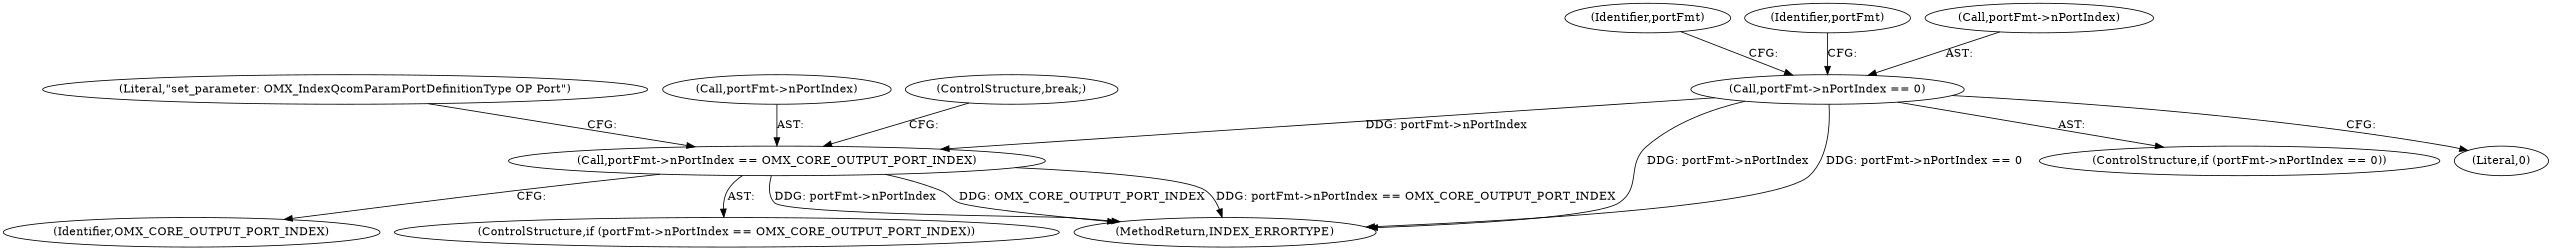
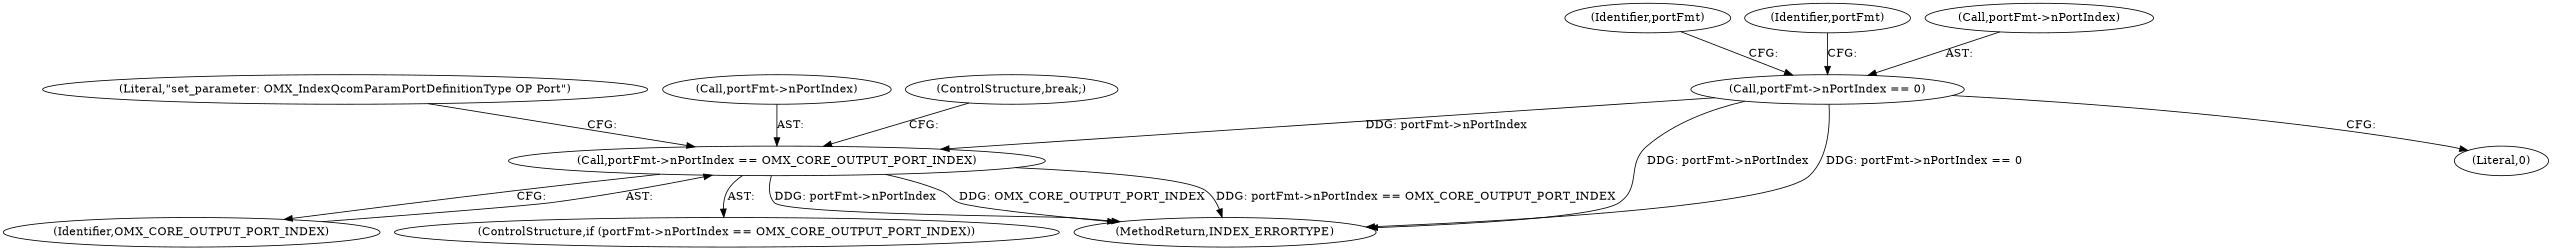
  digraph {
    n1 [label="(Call,portFmt->nPortIndex == 0)"]
    n2 [label="(Call,portFmt->nPortIndex == OMX_CORE_OUTPUT_PORT_INDEX)"]
-   n3 [label="(ControlStructure,if (portFmt->nPortIndex == 0))"]
    n4 [label="(Literal,0)"]
    n5 [label="(MethodReturn,INDEX_ERRORTYPE)"]
    n6 [label="(Identifier,OMX_CORE_OUTPUT_PORT_INDEX)"]
    n7 [label="(ControlStructure,if (portFmt->nPortIndex == OMX_CORE_OUTPUT_PORT_INDEX))"]
    n8 [label="(Identifier,portFmt)"]
    n9 [label="(Literal,\"set_parameter: OMX_IndexQcomParamPortDefinitionType OP Port\")"]
    n10 [label="(Call,portFmt->nPortIndex)"]
    n11 [label="(Identifier,portFmt)"]
    n12 [label="(ControlStructure,break;)"]
    n13 [label="(Call,portFmt->nPortIndex)"]
    n1 -> n2 [label="DDG: portFmt->nPortIndex"]
-   n1 -> n3 [label="AST: "]
    n1 -> n4 [label="CFG: "]
    n1 -> n5 [label="DDG: portFmt->nPortIndex"]
    n1 -> n5 [label="DDG: portFmt->nPortIndex == 0"]
    n2 -> n5 [label="DDG: OMX_CORE_OUTPUT_PORT_INDEX"]
    n2 -> n5 [label="DDG: portFmt->nPortIndex == OMX_CORE_OUTPUT_PORT_INDEX"]
    n2 -> n5 [label="DDG: portFmt->nPortIndex"]
    n2 -> n6 [label="CFG: "]
    n2 -> n7 [label="AST: "]
+   n6 -> n2 [label="AST: "]
    n8 -> n1 [label="CFG: "]
    n9 -> n2 [label="CFG: "]
    n10 -> n2 [label="AST: "]
    n11 -> n1 [label="CFG: "]
    n12 -> n2 [label="CFG: "]
    n13 -> n1 [label="AST: "]
  }
